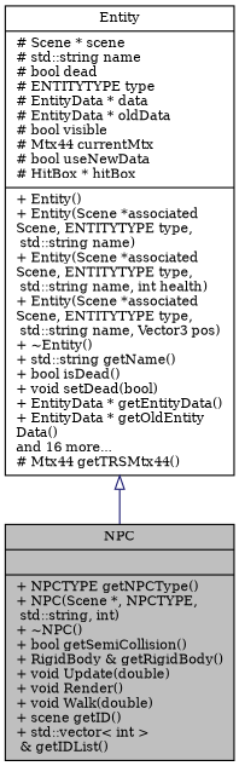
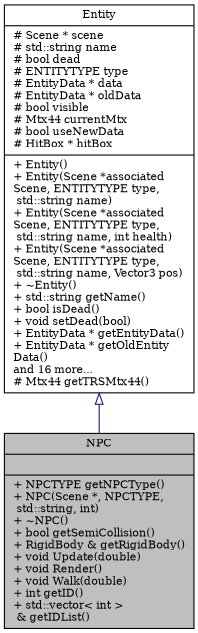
  digraph {
    fontname="DejaVu Serif"
    node [color=black fontname="DejaVu Serif" fontsize=10 shape=record style=filled]
-   n1 [fillcolor=grey75 fontcolor=black height=0.2 label="{NPC\n||+ NPCTYPE getNPCType()\l+  NPC(Scene *, NPCTYPE,\l std::string, int)\l+  ~NPC()\l+ bool getSemiCollision()\l+ RigidBody & getRigidBody()\l+ void Update(double)\l+ void Render()\l+ void Walk(double)\l+ scene getID()\l+ std::vector\< int \>\l & getIDList()\l}" width=0.4]
+   n1 [fillcolor=grey75 fontcolor=black height=0.2 label="{NPC\n||+ NPCTYPE getNPCType()\l+  NPC(Scene *, NPCTYPE,\l std::string, int)\l+  ~NPC()\l+ bool getSemiCollision()\l+ RigidBody & getRigidBody()\l+ void Update(double)\l+ void Render()\l+ void Walk(double)\l+ int getID()\l+ std::vector\< int \>\l & getIDList()\l}" width=0.4]
    n2 [fillcolor=white height=0.2 label="{Entity\n|# Scene * scene\l# std::string name\l# bool dead\l# ENTITYTYPE type\l# EntityData * data\l# EntityData * oldData\l# bool visible\l# Mtx44 currentMtx\l# bool useNewData\l# HitBox * hitBox\l|+  Entity()\l+  Entity(Scene *associated\lScene, ENTITYTYPE type,\l std::string name)\l+  Entity(Scene *associated\lScene, ENTITYTYPE type,\l std::string name, int health)\l+  Entity(Scene *associated\lScene, ENTITYTYPE type,\l std::string name, Vector3 pos)\l+  ~Entity()\l+ std::string getName()\l+ bool isDead()\l+ void setDead(bool)\l+ EntityData * getEntityData()\l+ EntityData * getOldEntity\lData()\land 16 more...\l# Mtx44 getTRSMtx44()\l}" width=0.4]
    n2 -> n1 [arrowtail=onormal color=midnightblue dir=back fontname="DejaVu Serif" fontsize=10 labelfontname=Helvetica labelfontsize=10 style=solid]
  }
